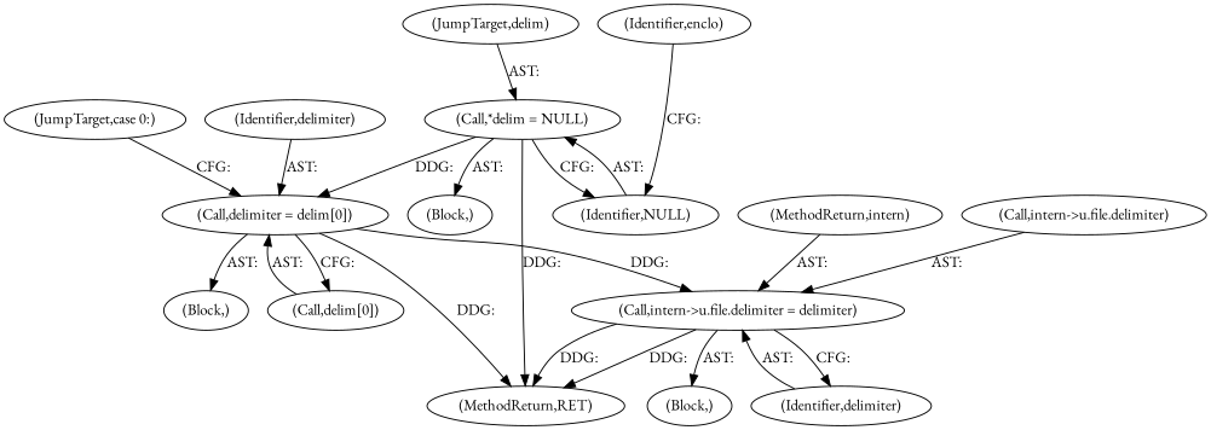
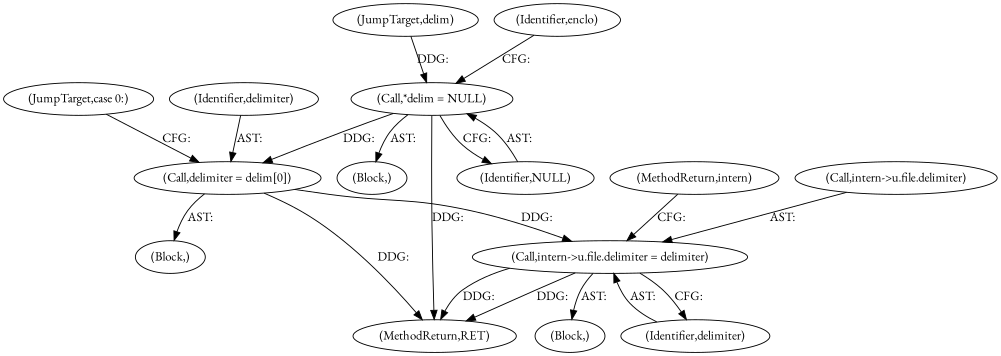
  digraph {
    fontname="EB Garamond"
    node [fontname="EB Garamond"]
    edge [fontname="EB Garamond"]
    n1 [label="(Call,delimiter = delim[0])"]
    n2 [label="(Call,intern->u.file.delimiter = delimiter)"]
-   n3 [label="(Call,delim[0])"]
    n4 [label="(Block,)"]
    n5 [label="(MethodReturn,RET)"]
    n6 [label="(Identifier,delimiter)"]
    n7 [label="(Block,)"]
    n8 [label="(Call,*delim = NULL)"]
    n9 [label="(Identifier,NULL)"]
    n10 [label="(Block,)"]
    n11 [label="(JumpTarget,case 0:)"]
    n12 [label="(JumpTarget,delim)"]
    n13 [label="(Identifier,enclo)"]
    n14 [label="(Identifier,delimiter)"]
    n15 [label="(Call,intern->u.file.delimiter)"]
    n16 [label="(MethodReturn,intern)"]
    n1 -> n2 [label="DDG: "]
-   n1 -> n3 [label="CFG: "]
    n1 -> n4 [label="AST: "]
    n1 -> n5 [label="DDG: "]
    n2 -> n5 [label="DDG: "]
    n2 -> n5 [label="DDG: "]
    n2 -> n6 [label="CFG: "]
    n2 -> n7 [label="AST: "]
-   n3 -> n1 [label="AST: "]
    n6 -> n2 [label="AST: "]
    n8 -> n1 [label="DDG: "]
    n8 -> n5 [label="DDG: "]
    n8 -> n9 [label="CFG: "]
    n8 -> n10 [label="AST: "]
    n9 -> n8 [label="AST: "]
    n11 -> n1 [label="CFG: "]
-   n12 -> n8 [label="AST: "]
-   n13 -> n9 [label="CFG: "]
+   n12 -> n8 [label="DDG: "]
+   n13 -> n8 [label="CFG: "]
    n14 -> n1 [label="AST: "]
    n15 -> n2 [label="AST: "]
-   n16 -> n2 [label="AST: "]
+   n16 -> n2 [label="CFG: "]
  }
